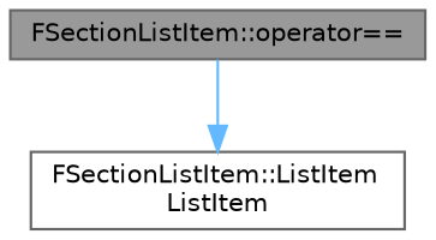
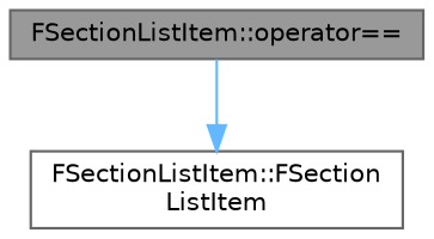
  digraph {
    rankdir=TB
    node [fontname=Helvetica fontsize=10 shape=box style=filled]
    n1 [color=gray40 fillcolor=grey60 fontcolor=black height=0.2 label="FSectionListItem::operator==" width=0.4]
-   n2 [color=grey40 fillcolor=white height=0.2 label="FSectionListItem::ListItem\lListItem" width=0.4]
+   n2 [color=grey40 fillcolor=white height=0.2 label="FSectionListItem::FSection\lListItem" width=0.4]
    n1 -> n2 [color=steelblue1 fontname=Helvetica fontsize=10 labelfontname=Helvetica labelfontsize=10 style=solid]
  }
